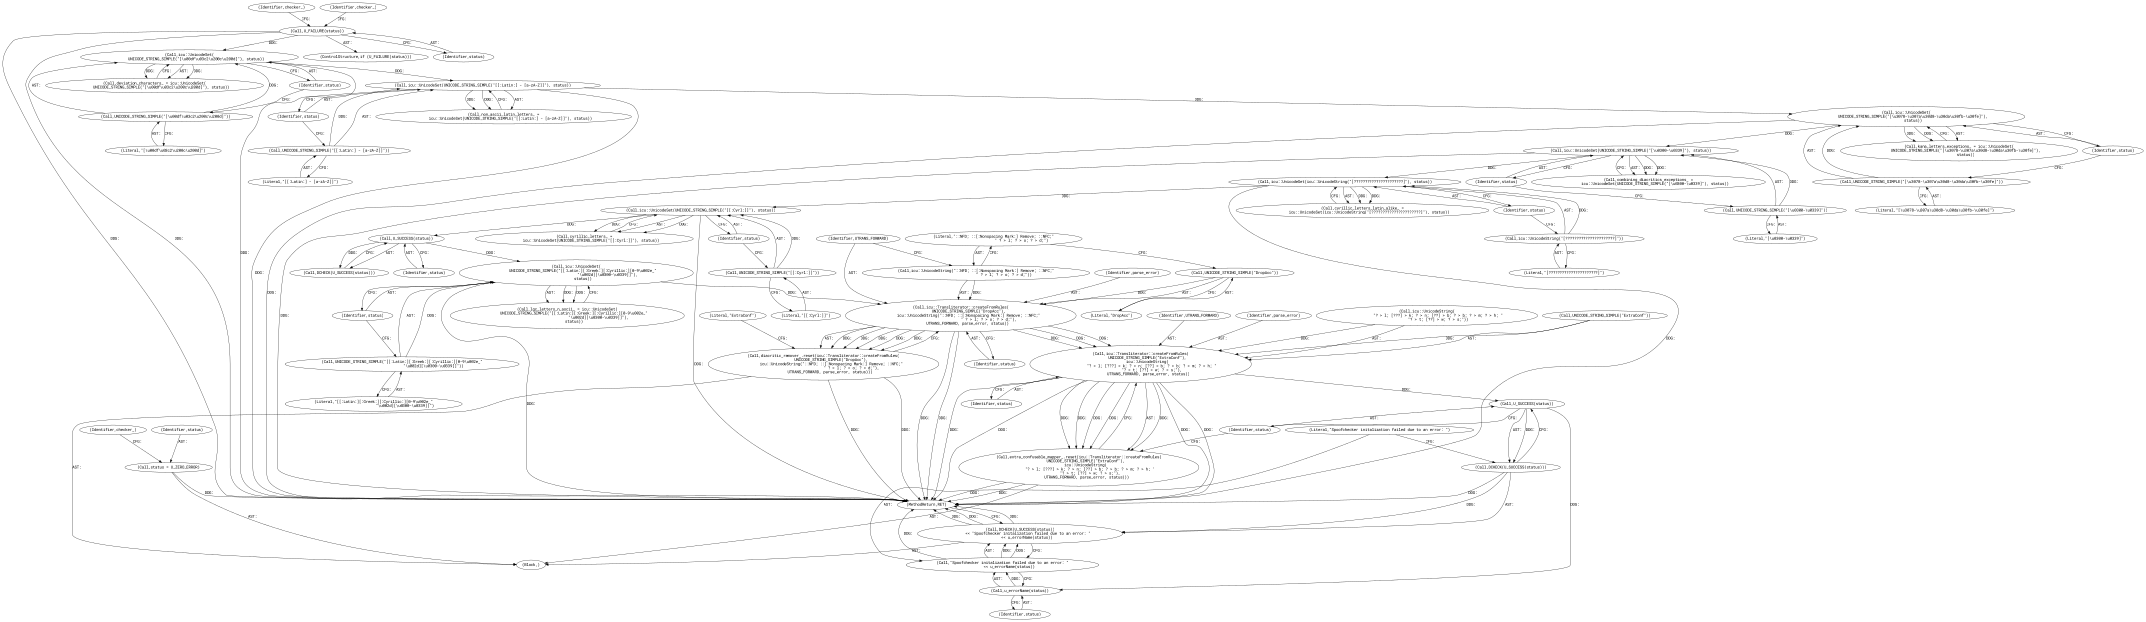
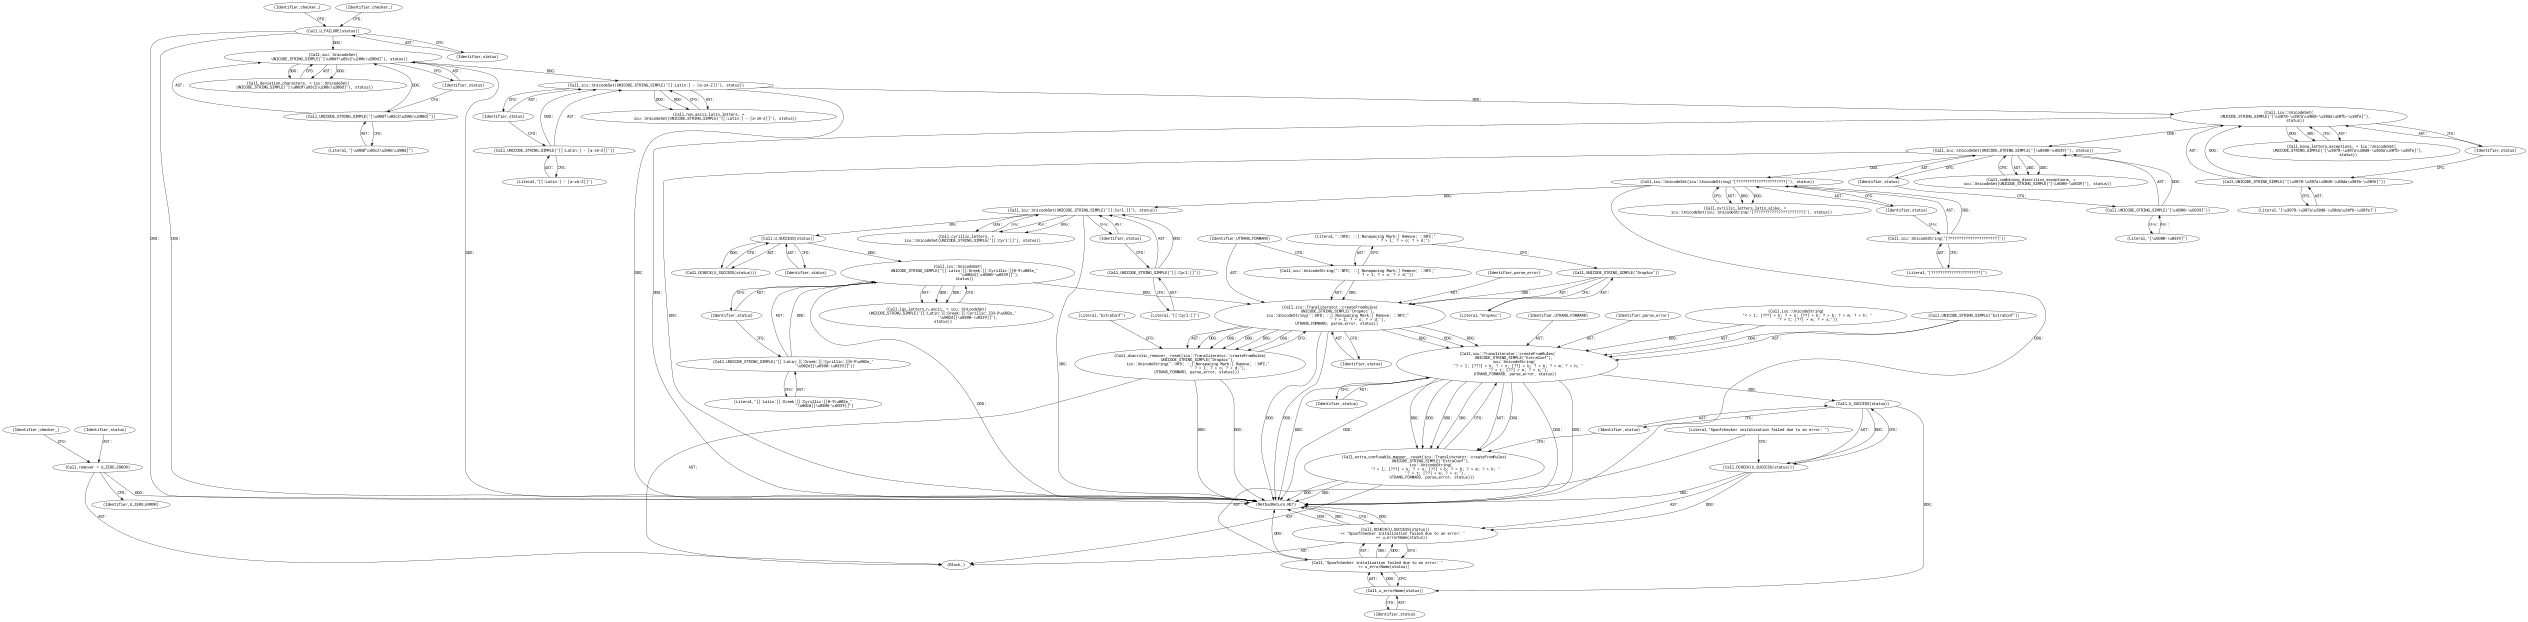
  digraph {
    fontname="Roboto Mono"
    node [fontname="Roboto Mono"]
    edge [fontname="Roboto Mono"]
    n1 [label="(Call,icu::Transliterator::createFromRules(\n       UNICODE_STRING_SIMPLE(\"DropAcc\"),\n       icu::UnicodeString(\"::NFD; ::[:Nonspacing Mark:] Remove; ::NFC;\"\n                         \" ? > l; ? > o; ? > d;\"),\n      UTRANS_FORWARD, parse_error, status))"]
    n2 [label="(Call,diacritic_remover_.reset(icu::Transliterator::createFromRules(\n       UNICODE_STRING_SIMPLE(\"DropAcc\"),\n       icu::UnicodeString(\"::NFD; ::[:Nonspacing Mark:] Remove; ::NFC;\"\n                         \" ? > l; ? > o; ? > d;\"),\n      UTRANS_FORWARD, parse_error, status)))"]
    n3 [label="(Call,icu::Transliterator::createFromRules(\n      UNICODE_STRING_SIMPLE(\"ExtraConf\"),\n      icu::UnicodeString(\n          \"? > l; [???] > k; ? > n; [??] > b; ? > b; ? > m; ? > h; \"\n          \"? > t; [??] > w; ? > s;\"),\n       UTRANS_FORWARD, parse_error, status))"]
    n4 [label="(MethodReturn,RET)"]
    n5 [label="(Identifier,status)"]
    n6 [label="(Block,)"]
    n7 [label="(Call,extra_confusable_mapper_.reset(icu::Transliterator::createFromRules(\n      UNICODE_STRING_SIMPLE(\"ExtraConf\"),\n      icu::UnicodeString(\n          \"? > l; [???] > k; ? > n; [??] > b; ? > b; ? > m; ? > h; \"\n          \"? > t; [??] > w; ? > s;\"),\n       UTRANS_FORWARD, parse_error, status)))"]
    n8 [label="(Call,U_SUCCESS(status))"]
    n9 [label="(Identifier,status)"]
    n10 [label="(Call,DCHECK(U_SUCCESS(status))\n       << \"Spoofchecker initalization failed due to an error: \"\n      << u_errorName(status))"]
    n11 [label="(Call,UNICODE_STRING_SIMPLE(\"DropAcc\"))"]
    n12 [label="(Literal,\"DropAcc\")"]
    n13 [label="(Call,icu::UnicodeString(\"::NFD; ::[:Nonspacing Mark:] Remove; ::NFC;\"\n                         \" ? > l; ? > o; ? > d;\"))"]
    n14 [label="(Literal,\"::NFD; ::[:Nonspacing Mark:] Remove; ::NFC;\"\n                         \" ? > l; ? > o; ? > d;\")"]
    n15 [label="(Call,icu::UnicodeSet(\n      UNICODE_STRING_SIMPLE(\"[[:Latin:][:Greek:][:Cyrillic:][0-9\\u002e_\"\n                            \"\\u002d][\\u0300-\\u0339]]\"),\n      status))"]
    n16 [label="(Call,lgc_letters_n_ascii_ = icu::UnicodeSet(\n      UNICODE_STRING_SIMPLE(\"[[:Latin:][:Greek:][:Cyrillic:][0-9\\u002e_\"\n                            \"\\u002d][\\u0300-\\u0339]]\"),\n      status))"]
    n17 [label="(Identifier,status)"]
    n18 [label="(Call,UNICODE_STRING_SIMPLE(\"[[:Latin:][:Greek:][:Cyrillic:][0-9\\u002e_\"\n                            \"\\u002d][\\u0300-\\u0339]]\"))"]
    n19 [label="(Literal,\"[[:Latin:][:Greek:][:Cyrillic:][0-9\\u002e_\"\n                            \"\\u002d][\\u0300-\\u0339]]\")"]
    n20 [label="(Call,U_SUCCESS(status))"]
    n21 [label="(Identifier,status)"]
    n22 [label="(Call,DCHECK(U_SUCCESS(status)))"]
    n23 [label="(Call,icu::UnicodeSet(UNICODE_STRING_SIMPLE(\"[[:Cyrl:]]\"), status))"]
    n24 [label="(Call,cyrillic_letters_ =\n      icu::UnicodeSet(UNICODE_STRING_SIMPLE(\"[[:Cyrl:]]\"), status))"]
    n25 [label="(Identifier,status)"]
    n26 [label="(Call,UNICODE_STRING_SIMPLE(\"[[:Cyrl:]]\"))"]
    n27 [label="(Literal,\"[[:Cyrl:]]\")"]
    n28 [label="(Call,icu::UnicodeSet(icu::UnicodeString(\"[??????????????????????]\"), status))"]
    n29 [label="(Identifier,status)"]
    n30 [label="(Call,cyrillic_letters_latin_alike_ =\n      icu::UnicodeSet(icu::UnicodeString(\"[??????????????????????]\"), status))"]
    n31 [label="(Call,icu::UnicodeString(\"[??????????????????????]\"))"]
    n32 [label="(Literal,\"[??????????????????????]\")"]
    n33 [label="(Call,icu::UnicodeSet(UNICODE_STRING_SIMPLE(\"[\\u0300-\\u0339]\"), status))"]
    n34 [label="(Identifier,status)"]
    n35 [label="(Call,combining_diacritics_exceptions_ =\n      icu::UnicodeSet(UNICODE_STRING_SIMPLE(\"[\\u0300-\\u0339]\"), status))"]
    n36 [label="(Call,UNICODE_STRING_SIMPLE(\"[\\u0300-\\u0339]\"))"]
    n37 [label="(Literal,\"[\\u0300-\\u0339]\")"]
    n38 [label="(Call,icu::UnicodeSet(\n      UNICODE_STRING_SIMPLE(\"[\\u3078-\\u307a\\u30d8-\\u30da\\u30fb-\\u30fe]\"),\n      status))"]
    n39 [label="(Identifier,status)"]
    n40 [label="(Call,kana_letters_exceptions_ = icu::UnicodeSet(\n      UNICODE_STRING_SIMPLE(\"[\\u3078-\\u307a\\u30d8-\\u30da\\u30fb-\\u30fe]\"),\n      status))"]
    n41 [label="(Call,UNICODE_STRING_SIMPLE(\"[\\u3078-\\u307a\\u30d8-\\u30da\\u30fb-\\u30fe]\"))"]
    n42 [label="(Literal,\"[\\u3078-\\u307a\\u30d8-\\u30da\\u30fb-\\u30fe]\")"]
    n43 [label="(Call,icu::UnicodeSet(UNICODE_STRING_SIMPLE(\"[[:Latin:] - [a-zA-Z]]\"), status))"]
    n44 [label="(Identifier,status)"]
    n45 [label="(Call,non_ascii_latin_letters_ =\n      icu::UnicodeSet(UNICODE_STRING_SIMPLE(\"[[:Latin:] - [a-zA-Z]]\"), status))"]
    n46 [label="(Call,UNICODE_STRING_SIMPLE(\"[[:Latin:] - [a-zA-Z]]\"))"]
    n47 [label="(Literal,\"[[:Latin:] - [a-zA-Z]]\")"]
    n48 [label="(Call,icu::UnicodeSet(\n      UNICODE_STRING_SIMPLE(\"[\\u00df\\u03c2\\u200c\\u200d]\"), status))"]
    n49 [label="(Identifier,status)"]
    n50 [label="(Call,deviation_characters_ = icu::UnicodeSet(\n      UNICODE_STRING_SIMPLE(\"[\\u00df\\u03c2\\u200c\\u200d]\"), status))"]
    n51 [label="(Call,UNICODE_STRING_SIMPLE(\"[\\u00df\\u03c2\\u200c\\u200d]\"))"]
    n52 [label="(Literal,\"[\\u00df\\u03c2\\u200c\\u200d]\")"]
    n53 [label="(Call,U_FAILURE(status))"]
-   n54 [label="(ControlStructure,if (U_FAILURE(status)))"]
    n55 [label="(Identifier,status)"]
-   n56 [label="(Call,status = U_ZERO_ERROR)"]
+   n56 [label="(Call,remover = U_ZERO_ERROR)"]
+   n57 [label="(Identifier,U_ZERO_ERROR)"]
    n58 [label="(Call,DCHECK(U_SUCCESS(status)))"]
    n59 [label="(Call,u_errorName(status))"]
    n60 [label="(Identifier,status)"]
    n61 [label="(Call,\"Spoofchecker initalization failed due to an error: \"\n      << u_errorName(status))"]
    n62 [label="(Identifier,status)"]
    n63 [label="(Identifier,checker_)"]
    n64 [label="(Literal,\"Spoofchecker initalization failed due to an error: \")"]
    n65 [label="(Literal,\"ExtraConf\")"]
    n66 [label="(Identifier,UTRANS_FORWARD)"]
    n67 [label="(Identifier,parse_error)"]
    n68 [label="(Identifier,parse_error)"]
    n69 [label="(Identifier,checker_)"]
    n70 [label="(Identifier,checker_)"]
    n71 [label="(Identifier,status)"]
    n72 [label="(Call,icu::UnicodeString(\n          \"? > l; [???] > k; ? > n; [??] > b; ? > b; ? > m; ? > h; \"\n          \"? > t; [??] > w; ? > s;\"))"]
    n73 [label="(Identifier,UTRANS_FORWARD)"]
    n74 [label="(Call,UNICODE_STRING_SIMPLE(\"ExtraConf\"))"]
    n1 -> n2 [label="AST: "]
    n1 -> n2 [label="DDG: "]
    n1 -> n2 [label="DDG: "]
    n1 -> n2 [label="DDG: "]
    n1 -> n2 [label="DDG: "]
    n1 -> n2 [label="DDG: "]
    n1 -> n3 [label="DDG: "]
    n1 -> n3 [label="DDG: "]
    n1 -> n3 [label="DDG: "]
    n1 -> n4 [label="DDG: "]
    n1 -> n4 [label="DDG: "]
    n1 -> n5 [label="CFG: "]
    n2 -> n1 [label="CFG: "]
    n2 -> n4 [label="DDG: "]
    n2 -> n4 [label="DDG: "]
    n2 -> n6 [label="AST: "]
    n3 -> n4 [label="DDG: "]
    n3 -> n4 [label="DDG: "]
    n3 -> n4 [label="DDG: "]
    n3 -> n4 [label="DDG: "]
    n3 -> n7 [label="AST: "]
    n3 -> n7 [label="DDG: "]
    n3 -> n7 [label="DDG: "]
    n3 -> n7 [label="DDG: "]
    n3 -> n7 [label="DDG: "]
    n3 -> n7 [label="DDG: "]
    n3 -> n8 [label="DDG: "]
    n3 -> n9 [label="CFG: "]
    n4 -> n10 [label="CFG: "]
    n5 -> n1 [label="AST: "]
    n7 -> n3 [label="CFG: "]
    n7 -> n4 [label="DDG: "]
    n7 -> n4 [label="DDG: "]
    n7 -> n6 [label="AST: "]
    n8 -> n58 [label="AST: "]
    n8 -> n58 [label="DDG: "]
    n8 -> n59 [label="DDG: "]
    n8 -> n60 [label="CFG: "]
    n9 -> n3 [label="AST: "]
    n10 -> n4 [label="DDG: "]
    n10 -> n4 [label="DDG: "]
    n10 -> n4 [label="DDG: "]
    n10 -> n6 [label="AST: "]
    n10 -> n61 [label="CFG: "]
    n11 -> n1 [label="AST: "]
    n11 -> n1 [label="DDG: "]
    n11 -> n12 [label="CFG: "]
    n12 -> n11 [label="AST: "]
    n13 -> n1 [label="AST: "]
    n13 -> n1 [label="DDG: "]
    n13 -> n14 [label="CFG: "]
    n14 -> n11 [label="CFG: "]
    n14 -> n13 [label="AST: "]
    n15 -> n1 [label="DDG: "]
    n15 -> n4 [label="DDG: "]
    n15 -> n16 [label="AST: "]
    n15 -> n16 [label="DDG: "]
    n15 -> n16 [label="DDG: "]
    n15 -> n17 [label="CFG: "]
    n16 -> n15 [label="CFG: "]
    n17 -> n15 [label="AST: "]
    n17 -> n18 [label="CFG: "]
    n18 -> n15 [label="AST: "]
    n18 -> n15 [label="DDG: "]
    n18 -> n19 [label="CFG: "]
    n19 -> n18 [label="AST: "]
    n20 -> n15 [label="DDG: "]
    n20 -> n21 [label="CFG: "]
    n20 -> n22 [label="AST: "]
    n20 -> n22 [label="DDG: "]
    n21 -> n20 [label="AST: "]
    n22 -> n20 [label="CFG: "]
    n23 -> n4 [label="DDG: "]
    n23 -> n20 [label="DDG: "]
    n23 -> n24 [label="AST: "]
    n23 -> n24 [label="DDG: "]
    n23 -> n24 [label="DDG: "]
    n23 -> n25 [label="CFG: "]
    n24 -> n23 [label="CFG: "]
    n25 -> n23 [label="AST: "]
    n25 -> n26 [label="CFG: "]
    n26 -> n23 [label="AST: "]
    n26 -> n23 [label="DDG: "]
    n26 -> n27 [label="CFG: "]
    n27 -> n26 [label="AST: "]
    n28 -> n4 [label="DDG: "]
    n28 -> n23 [label="DDG: "]
    n28 -> n29 [label="CFG: "]
    n28 -> n30 [label="AST: "]
    n28 -> n30 [label="DDG: "]
    n28 -> n30 [label="DDG: "]
    n29 -> n28 [label="AST: "]
    n29 -> n31 [label="CFG: "]
    n30 -> n28 [label="CFG: "]
    n31 -> n28 [label="AST: "]
    n31 -> n28 [label="DDG: "]
    n31 -> n32 [label="CFG: "]
    n32 -> n31 [label="AST: "]
    n33 -> n4 [label="DDG: "]
    n33 -> n28 [label="DDG: "]
    n33 -> n34 [label="CFG: "]
    n33 -> n35 [label="AST: "]
    n33 -> n35 [label="DDG: "]
    n33 -> n35 [label="DDG: "]
    n34 -> n33 [label="AST: "]
    n34 -> n36 [label="CFG: "]
    n35 -> n33 [label="CFG: "]
    n36 -> n33 [label="AST: "]
    n36 -> n33 [label="DDG: "]
    n36 -> n37 [label="CFG: "]
    n37 -> n36 [label="AST: "]
    n38 -> n4 [label="DDG: "]
    n38 -> n33 [label="DDG: "]
    n38 -> n39 [label="CFG: "]
    n38 -> n40 [label="AST: "]
    n38 -> n40 [label="DDG: "]
    n38 -> n40 [label="DDG: "]
    n39 -> n38 [label="AST: "]
    n39 -> n41 [label="CFG: "]
    n40 -> n38 [label="CFG: "]
    n41 -> n38 [label="AST: "]
    n41 -> n38 [label="DDG: "]
    n41 -> n42 [label="CFG: "]
    n42 -> n41 [label="AST: "]
    n43 -> n4 [label="DDG: "]
    n43 -> n38 [label="DDG: "]
    n43 -> n44 [label="CFG: "]
    n43 -> n45 [label="AST: "]
    n43 -> n45 [label="DDG: "]
    n43 -> n45 [label="DDG: "]
    n44 -> n43 [label="AST: "]
    n44 -> n46 [label="CFG: "]
    n45 -> n43 [label="CFG: "]
    n46 -> n43 [label="AST: "]
    n46 -> n43 [label="DDG: "]
    n46 -> n47 [label="CFG: "]
    n47 -> n46 [label="AST: "]
    n48 -> n4 [label="DDG: "]
    n48 -> n43 [label="DDG: "]
    n48 -> n49 [label="CFG: "]
    n48 -> n50 [label="AST: "]
    n48 -> n50 [label="DDG: "]
    n48 -> n50 [label="DDG: "]
    n49 -> n48 [label="AST: "]
    n49 -> n51 [label="CFG: "]
    n50 -> n48 [label="CFG: "]
    n51 -> n48 [label="AST: "]
    n51 -> n48 [label="DDG: "]
    n51 -> n52 [label="CFG: "]
    n52 -> n51 [label="AST: "]
    n53 -> n4 [label="DDG: "]
    n53 -> n4 [label="DDG: "]
    n53 -> n48 [label="DDG: "]
-   n53 -> n54 [label="AST: "]
    n53 -> n55 [label="CFG: "]
    n55 -> n53 [label="AST: "]
    n56 -> n4 [label="DDG: "]
    n56 -> n6 [label="AST: "]
+   n56 -> n57 [label="CFG: "]
    n58 -> n4 [label="DDG: "]
    n58 -> n8 [label="CFG: "]
    n58 -> n10 [label="AST: "]
    n58 -> n10 [label="DDG: "]
    n59 -> n61 [label="AST: "]
    n59 -> n61 [label="DDG: "]
    n59 -> n62 [label="CFG: "]
    n60 -> n7 [label="CFG: "]
    n60 -> n8 [label="AST: "]
    n61 -> n4 [label="DDG: "]
    n61 -> n10 [label="AST: "]
    n61 -> n10 [label="DDG: "]
    n61 -> n10 [label="DDG: "]
    n61 -> n59 [label="CFG: "]
    n62 -> n59 [label="AST: "]
    n63 -> n56 [label="CFG: "]
    n64 -> n58 [label="CFG: "]
    n64 -> n61 [label="AST: "]
    n65 -> n2 [label="CFG: "]
    n66 -> n3 [label="AST: "]
    n67 -> n1 [label="AST: "]
    n68 -> n3 [label="AST: "]
    n69 -> n53 [label="CFG: "]
    n70 -> n53 [label="CFG: "]
    n71 -> n56 [label="AST: "]
    n72 -> n3 [label="AST: "]
    n72 -> n3 [label="DDG: "]
    n73 -> n1 [label="AST: "]
    n73 -> n13 [label="CFG: "]
    n74 -> n3 [label="AST: "]
    n74 -> n3 [label="DDG: "]
  }
